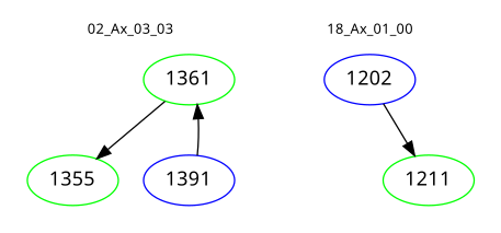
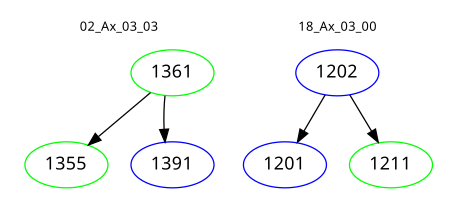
  digraph {
    fontname="Noto Sans"
    node [color=green fontname="Noto Sans"]
    edge [color=black fontname="Noto Sans"]
    n1 [label=1361]
    n2 [label=1355]
    n3 [color=blue label=1391]
    n4 [color=blue label=1202]
+   n5 [color=blue label=1201]
    n6 [label=1211]
    subgraph cluster_1 {
      color=white
      fontsize=10
      label="02_Ax_03_03"
      n1
      n2
      n3
    }
    subgraph cluster_2 {
      color=white
      fontsize=10
-     label="18_Ax_01_00"
+     label="18_Ax_03_00"
      n4
+     n5
      n6
    }
    n1 -> n2
-   n3 -> n1
+   n1 -> n3
+   n4 -> n5
    n4 -> n6
  }
